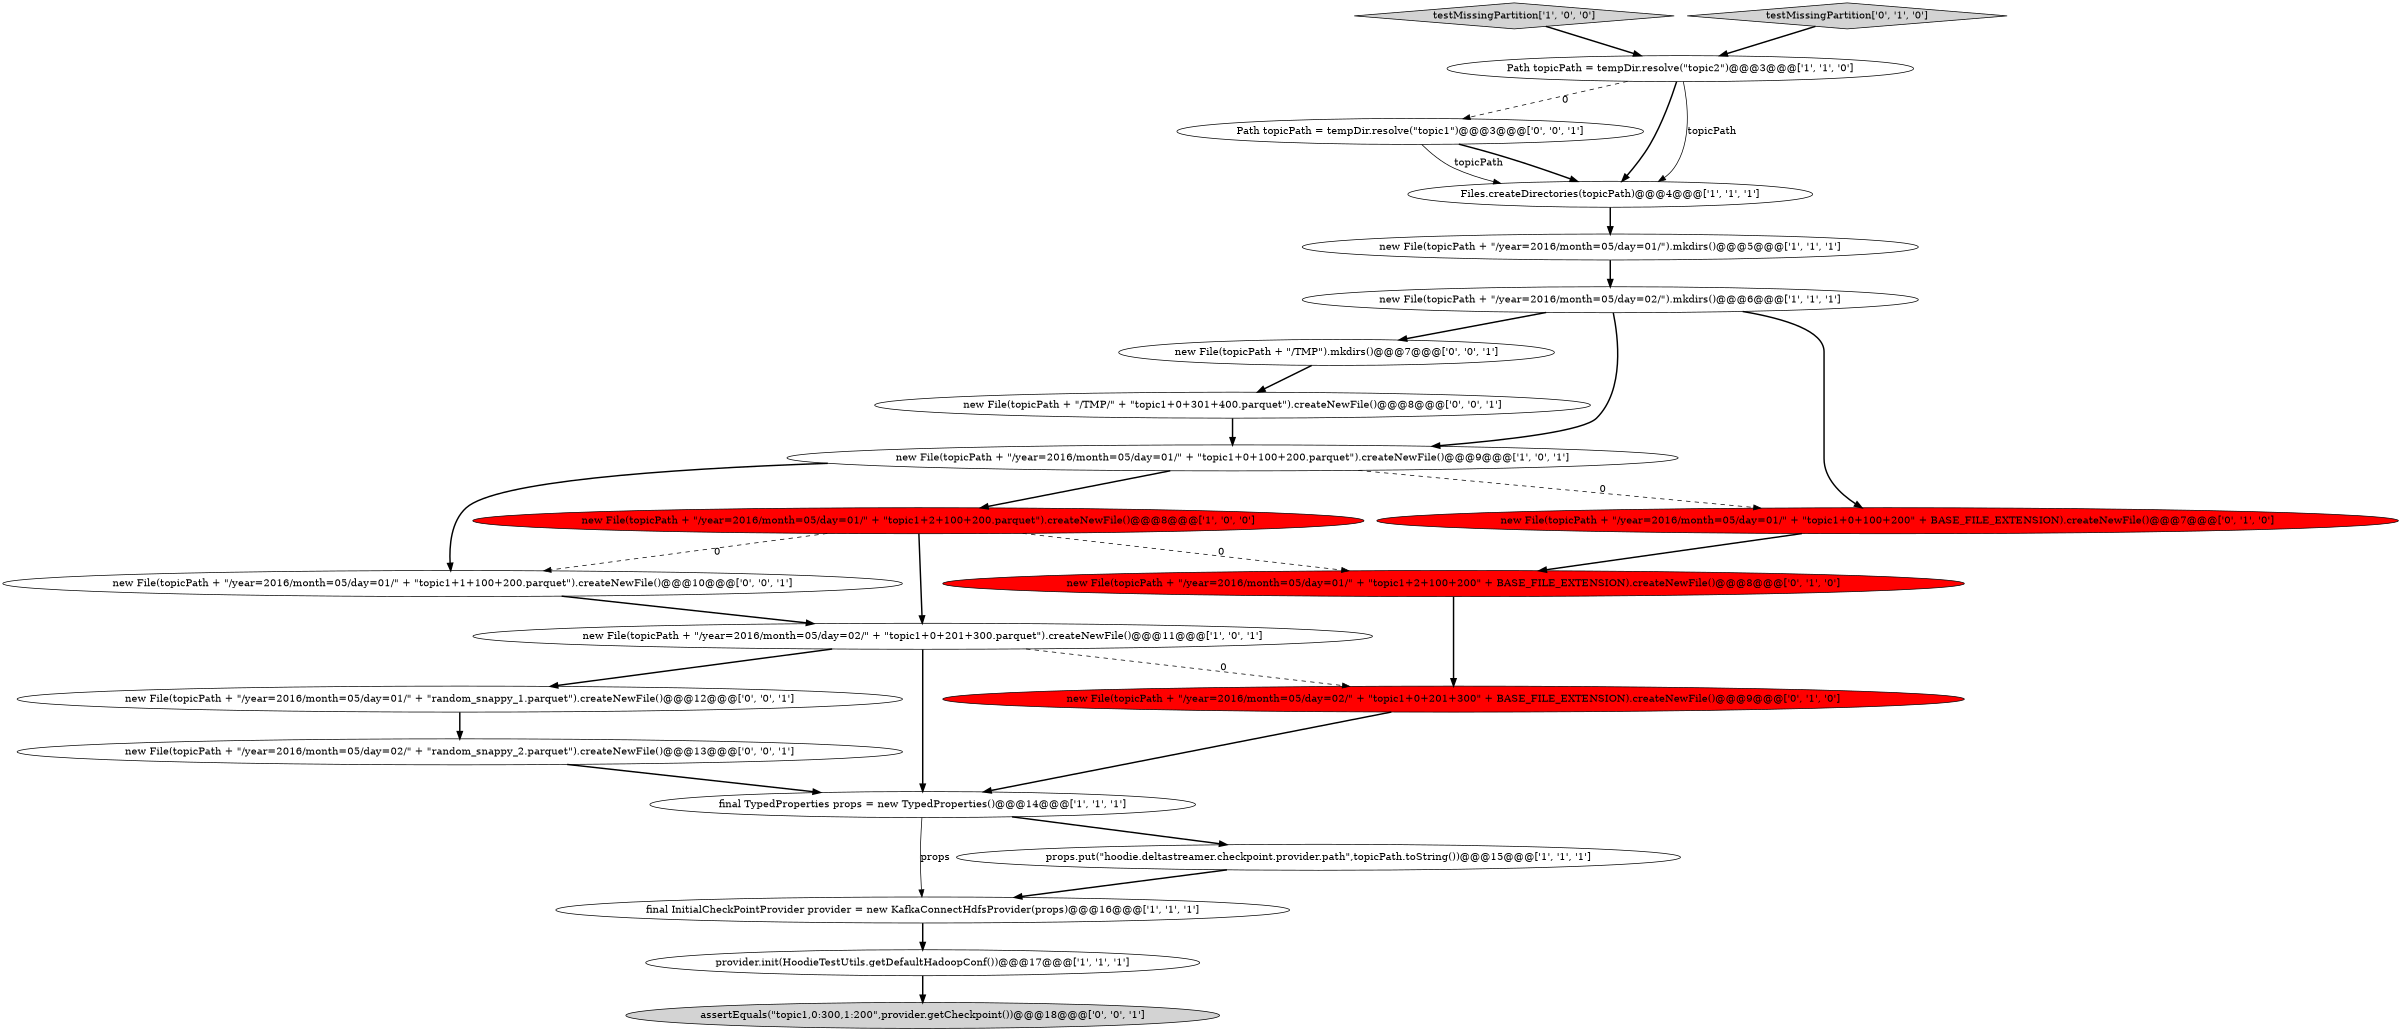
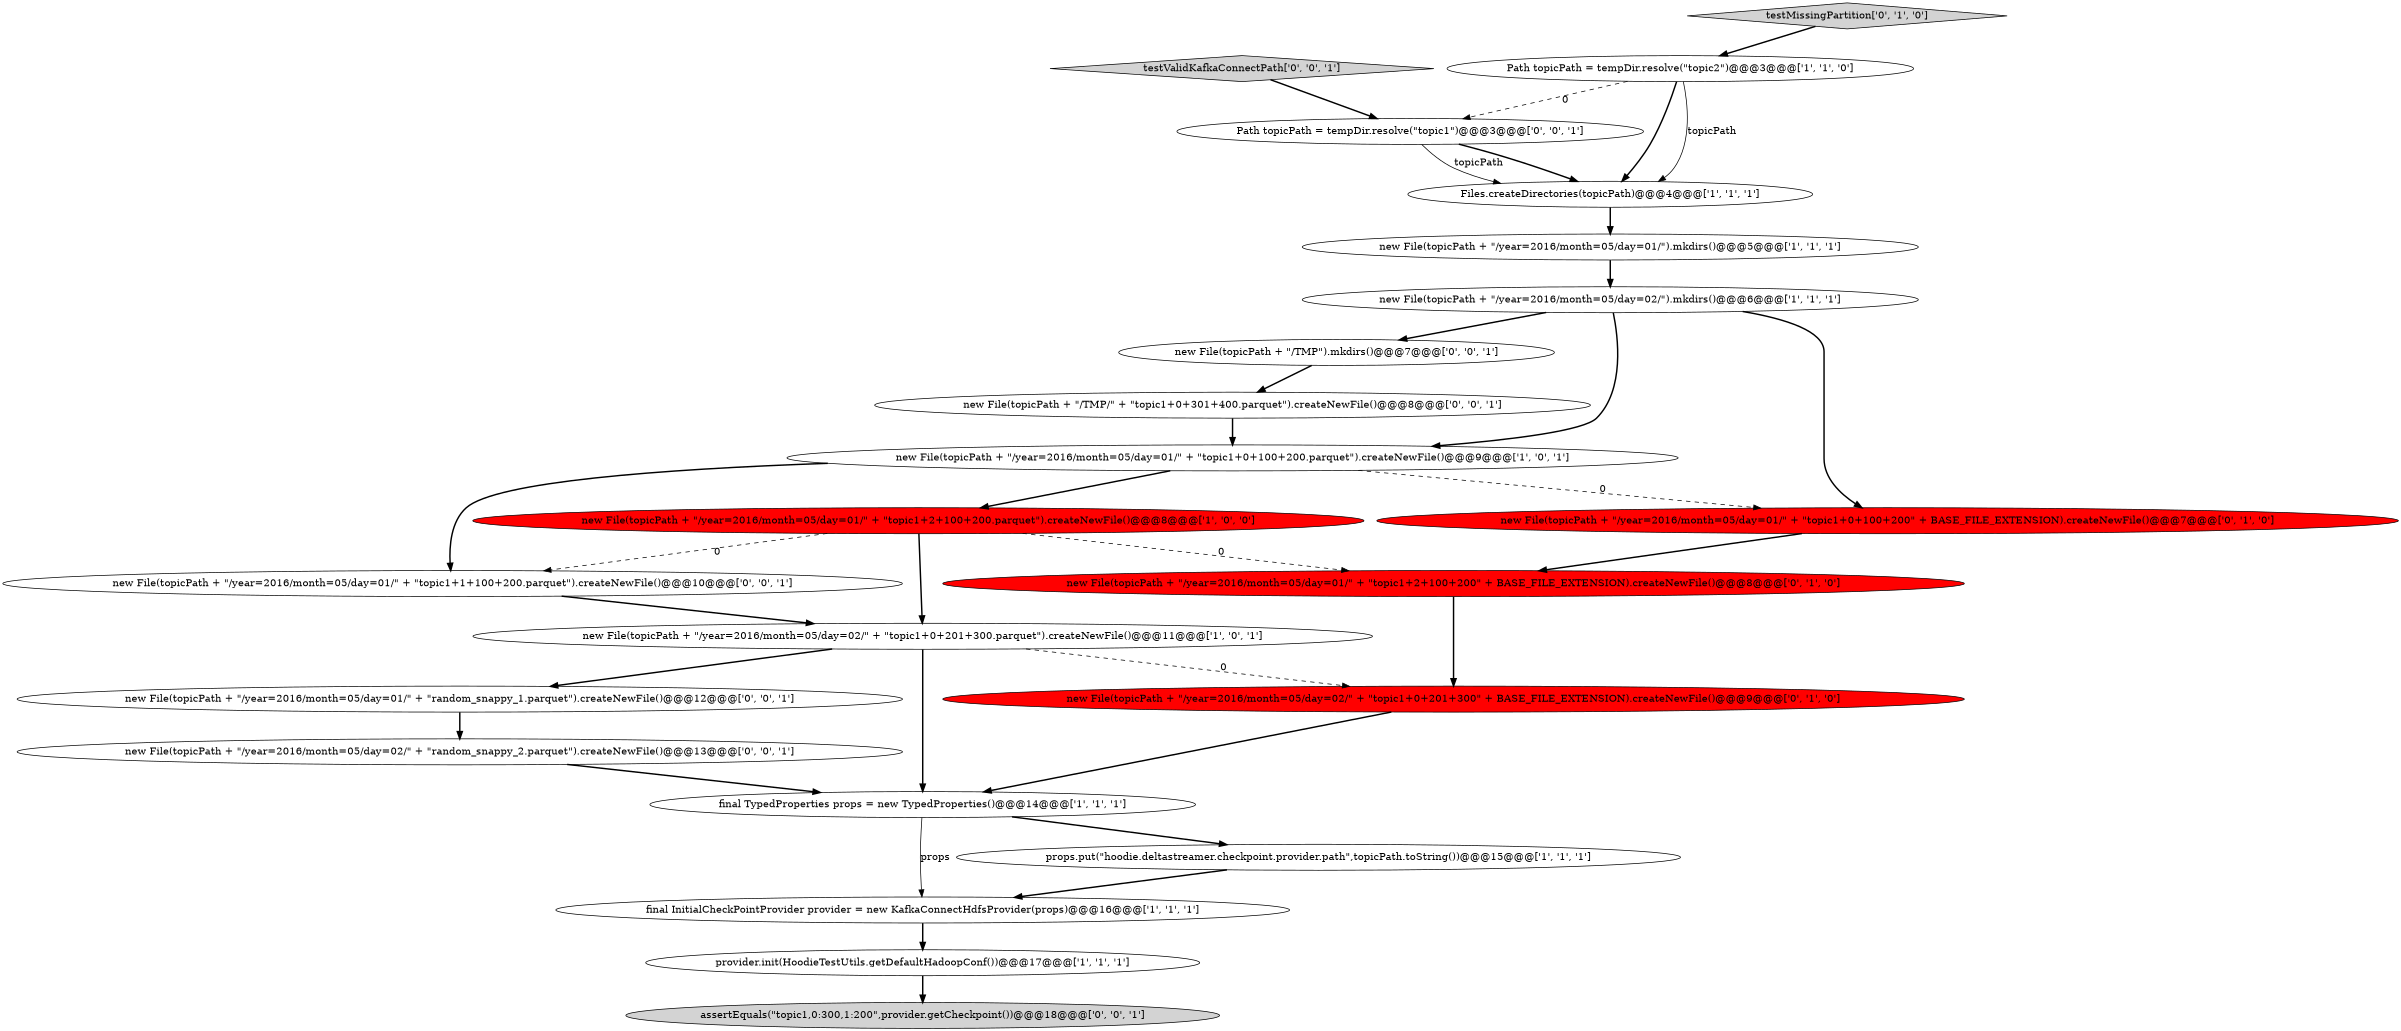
  digraph {
    node [fillcolor=white shape=ellipse style=filled]
    edge [style=bold]
    n1 [label="new File(topicPath + \"/year=2016/month=05/day=01/\" + \"random_snappy_1.parquet\").createNewFile()@@@12@@@['0', '0', '1']"]
    n2 [label="new File(topicPath + \"/year=2016/month=05/day=02/\" + \"random_snappy_2.parquet\").createNewFile()@@@13@@@['0', '0', '1']"]
    n3 [label="final TypedProperties props = new TypedProperties()@@@14@@@['1', '1', '1']"]
    n4 [label="final InitialCheckPointProvider provider = new KafkaConnectHdfsProvider(props)@@@16@@@['1', '1', '1']"]
    n5 [label="props.put(\"hoodie.deltastreamer.checkpoint.provider.path\",topicPath.toString())@@@15@@@['1', '1', '1']"]
    n6 [label="new File(topicPath + \"/year=2016/month=05/day=02/\").mkdirs()@@@6@@@['1', '1', '1']"]
    n7 [fillcolor=red label="new File(topicPath + \"/year=2016/month=05/day=01/\" + \"topic1+0+100+200\" + BASE_FILE_EXTENSION).createNewFile()@@@7@@@['0', '1', '0']"]
    n8 [label="new File(topicPath + \"/TMP\").mkdirs()@@@7@@@['0', '0', '1']"]
    n9 [label="new File(topicPath + \"/year=2016/month=05/day=01/\" + \"topic1+0+100+200.parquet\").createNewFile()@@@9@@@['1', '0', '1']"]
    n10 [fillcolor=red label="new File(topicPath + \"/year=2016/month=05/day=01/\" + \"topic1+2+100+200\" + BASE_FILE_EXTENSION).createNewFile()@@@8@@@['0', '1', '0']"]
    n11 [label="new File(topicPath + \"/TMP/\" + \"topic1+0+301+400.parquet\").createNewFile()@@@8@@@['0', '0', '1']"]
    n12 [label="new File(topicPath + \"/year=2016/month=05/day=01/\" + \"topic1+1+100+200.parquet\").createNewFile()@@@10@@@['0', '0', '1']"]
    n13 [fillcolor=red label="new File(topicPath + \"/year=2016/month=05/day=01/\" + \"topic1+2+100+200.parquet\").createNewFile()@@@8@@@['1', '0', '0']"]
    n14 [label="Path topicPath = tempDir.resolve(\"topic1\")@@@3@@@['0', '0', '1']"]
    n15 [label="Files.createDirectories(topicPath)@@@4@@@['1', '1', '1']"]
    n16 [label="new File(topicPath + \"/year=2016/month=05/day=01/\").mkdirs()@@@5@@@['1', '1', '1']"]
+   n17 [fillcolor=lightgray label="testValidKafkaConnectPath['0', '0', '1']" shape=diamond]
    n18 [label="provider.init(HoodieTestUtils.getDefaultHadoopConf())@@@17@@@['1', '1', '1']"]
    n19 [fillcolor=lightgray label="assertEquals(\"topic1,0:300,1:200\",provider.getCheckpoint())@@@18@@@['0', '0', '1']"]
    n20 [fillcolor=red label="new File(topicPath + \"/year=2016/month=05/day=02/\" + \"topic1+0+201+300\" + BASE_FILE_EXTENSION).createNewFile()@@@9@@@['0', '1', '0']"]
    n21 [label="new File(topicPath + \"/year=2016/month=05/day=02/\" + \"topic1+0+201+300.parquet\").createNewFile()@@@11@@@['1', '0', '1']"]
-   n22 [fillcolor=lightgray label="testMissingPartition['1', '0', '0']" shape=diamond]
    n23 [label="Path topicPath = tempDir.resolve(\"topic2\")@@@3@@@['1', '1', '0']"]
    n24 [fillcolor=lightgray label="testMissingPartition['0', '1', '0']" shape=diamond]
    n1 -> n2
    n2 -> n3
    n3 -> n4 [label=props style=solid]
    n3 -> n5
    n4 -> n18
    n5 -> n4
    n6 -> n7
    n6 -> n8
    n6 -> n9
    n7 -> n10
    n8 -> n11
    n9 -> n7 [label=0 style=dashed]
    n9 -> n12
    n9 -> n13
    n10 -> n20
    n11 -> n9
    n12 -> n21
    n13 -> n10 [label=0 style=dashed]
    n13 -> n12 [label=0 style=dashed]
    n13 -> n21
    n14 -> n15
    n14 -> n15 [label=topicPath style=solid]
    n15 -> n16
    n16 -> n6
+   n17 -> n14
    n18 -> n19
    n20 -> n3
    n21 -> n1
    n21 -> n3
    n21 -> n20 [label=0 style=dashed]
-   n22 -> n23
    n23 -> n14 [label=0 style=dashed]
    n23 -> n15 [label=topicPath style=solid]
    n23 -> n15
    n24 -> n23
  }
